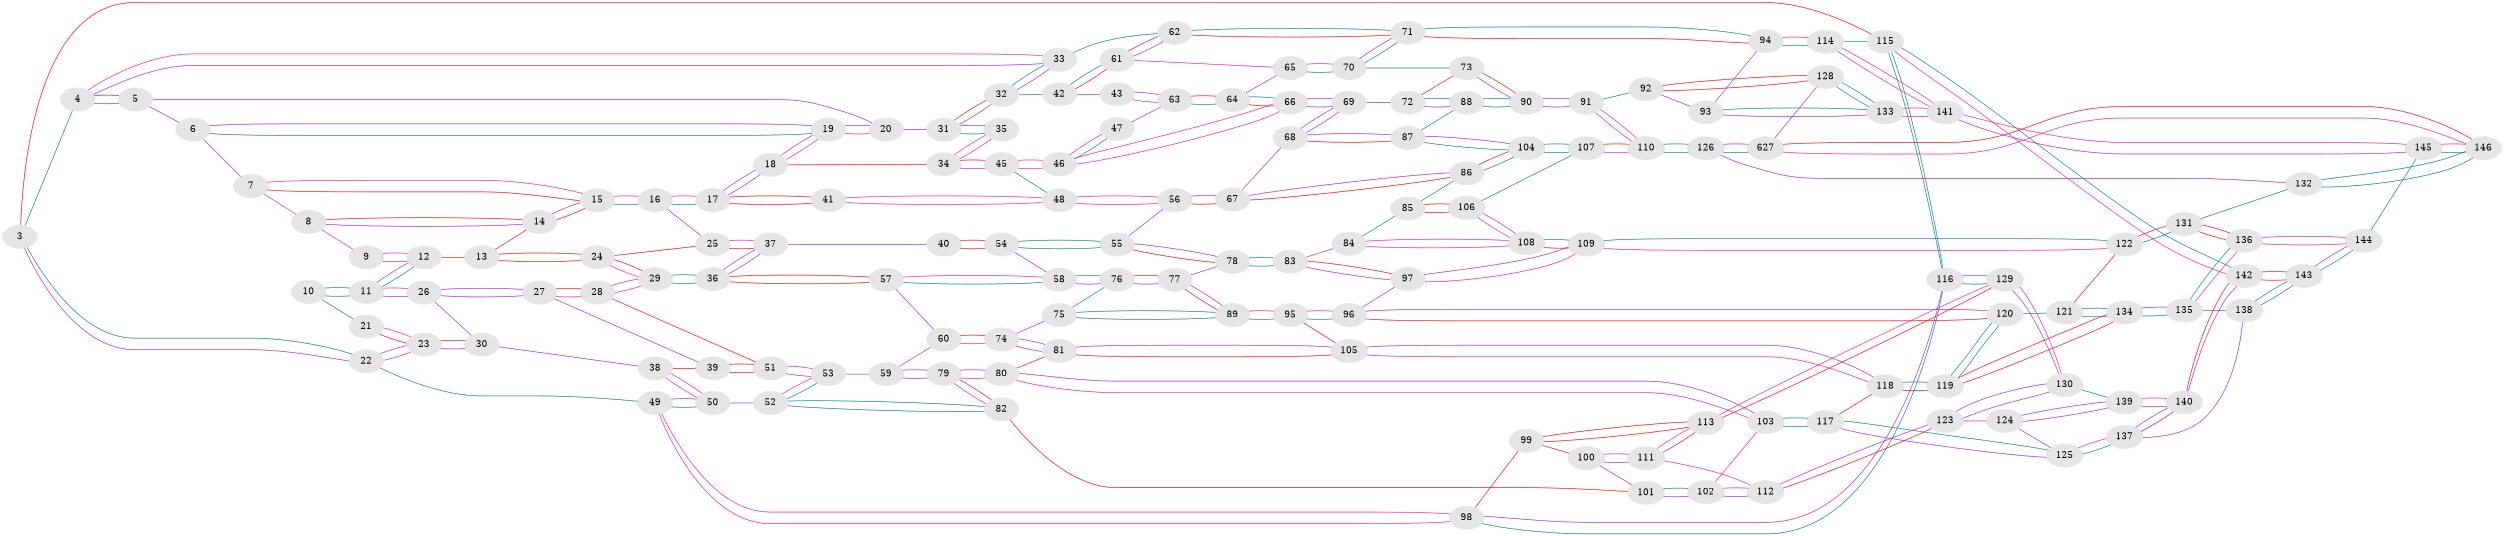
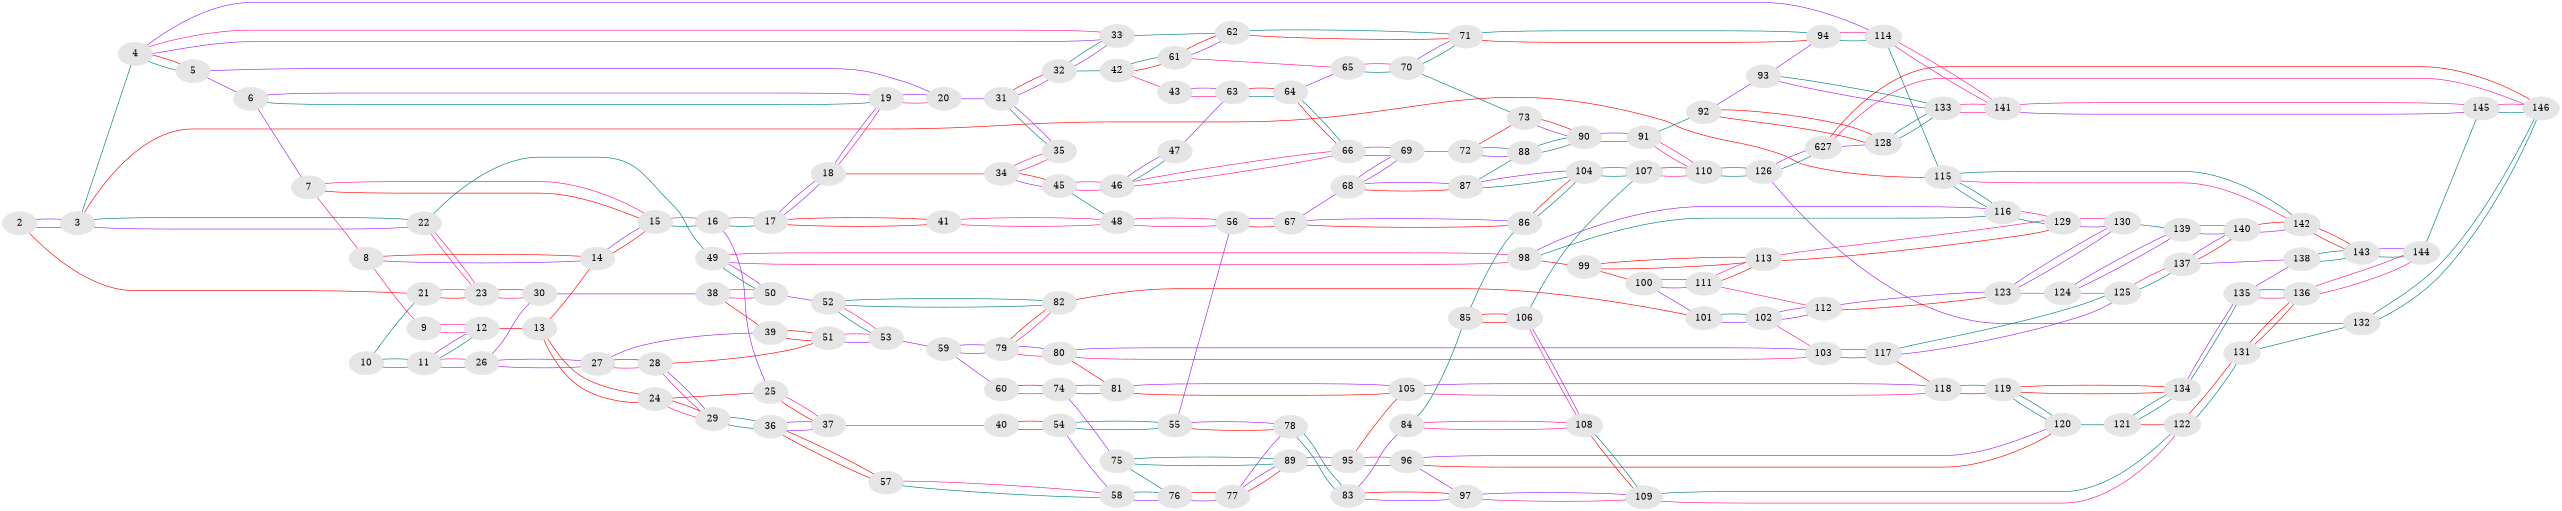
  graph {
    rankdir=LR
    node [color=gray90 style=filled]
    edge [color=purple]
+   2
    3
    21
    10
    11
    4
    22
    115
    23
    5
    33
    114
    49
    116
    142
    6
    20
    62
    141
    7
    19
    31
    8
    15
    9
    14
    16
    12
    13
    26
    30
    27
    24
    25
    29
    17
    18
    41
    37
    34
    48
    35
    45
    32
    50
    98
    38
    36
    40
    28
    39
    51
    53
    57
    42
    43
    61
    71
    46
    58
    60
    54
    52
    55
    56
    63
    65
    64
    47
    66
    69
    67
    99
    82
    59
    101
    79
    78
    76
    83
    68
    86
    74
    77
    80
    75
    81
    70
    94
    73
    72
    87
    104
    88
    90
    91
    89
    105
    95
    84
    97
    103
    117
    118
    102
    85
    108
    109
    106
    107
    96
    92
    110
    93
    128
    126
    133
    120
    121
    122
    100
    113
    129
    111
    112
    123
    125
    119
    131
    n130 [label=627]
    132
    124
    130
    145
    143
    137
    134
    135
    136
    139
    140
    138
    146
    144
+   2 -- 3
+   2 -- 3
+   2 -- 21 [color=red]
    3 -- 4 [color=teal]
    3 -- 22
    3 -- 22 [color=teal]
    3 -- 115 [color=red]
    21 -- 23 [color=red]
    21 -- 23 [color=deeppink]
    10 -- 21 [color=teal]
    10 -- 11 [color=teal]
    10 -- 11 [color=teal]
    11 -- 12 [color=teal]
    11 -- 12
    11 -- 26
    11 -- 26 [color=deeppink]
    4 -- 5 [color=teal]
    4 -- 5 [color=red]
    4 -- 33
    4 -- 33 [color=deeppink]
+   4 -- 114
    22 -- 23 [color=deeppink]
    22 -- 23 [color=deeppink]
    22 -- 49 [color=teal]
    115 -- 116 [color=teal]
    115 -- 116 [color=teal]
    115 -- 142 [color=deeppink]
    115 -- 142 [color=teal]
    23 -- 30 [color=deeppink]
    23 -- 30 [color=red]
    5 -- 6
    5 -- 20
    33 -- 62 [color=teal]
    114 -- 115 [color=teal]
    114 -- 141 [color=deeppink]
    114 -- 141 [color=deeppink]
    49 -- 50 [color=teal]
    49 -- 50
    49 -- 98 [color=deeppink]
    49 -- 98 [color=deeppink]
    116 -- 129 [color=teal]
    116 -- 129 [color=deeppink]
    142 -- 143 [color=red]
    142 -- 143 [color=red]
    6 -- 7
    6 -- 19 [color=teal]
    6 -- 19
    20 -- 31
    62 -- 71 [color=red]
    62 -- 71 [color=teal]
    141 -- 145
    141 -- 145 [color=deeppink]
    7 -- 8 [color=deeppink]
    7 -- 15 [color=red]
    7 -- 15 [color=deeppink]
    19 -- 20 [color=deeppink]
    19 -- 20
    31 -- 35 [color=teal]
    31 -- 35
    31 -- 32
    31 -- 32 [color=red]
    8 -- 9 [color=deeppink]
    8 -- 14
    8 -- 14 [color=red]
    15 -- 16 [color=teal]
    15 -- 16 [color=deeppink]
    9 -- 12 [color=deeppink]
    9 -- 12 [color=deeppink]
    14 -- 15 [color=red]
    14 -- 15
    16 -- 25
    16 -- 17 [color=teal]
    16 -- 17 [color=deeppink]
    12 -- 13 [color=red]
    13 -- 14 [color=red]
    13 -- 24 [color=red]
    13 -- 24 [color=red]
    26 -- 30
    26 -- 27
    26 -- 27
    30 -- 38
    27 -- 28 [color=deeppink]
    27 -- 28 [color=red]
    27 -- 39
    24 -- 25 [color=red]
    24 -- 29 [color=deeppink]
    24 -- 29 [color=red]
    25 -- 37 [color=red]
    25 -- 37 [color=deeppink]
    29 -- 36 [color=teal]
    29 -- 36 [color=teal]
    17 -- 18
    17 -- 18
    17 -- 41 [color=red]
    17 -- 41 [color=red]
    18 -- 19 [color=deeppink]
    18 -- 19
    18 -- 34 [color=red]
    41 -- 48 [color=deeppink]
    41 -- 48 [color=deeppink]
    37 -- 40
    34 -- 35 [color=deeppink]
    34 -- 35 [color=deeppink]
    34 -- 45
    34 -- 45 [color=red]
    48 -- 56 [color=deeppink]
    48 -- 56 [color=deeppink]
    45 -- 48 [color=teal]
    45 -- 46 [color=deeppink]
    45 -- 46 [color=deeppink]
    32 -- 33
    32 -- 33 [color=teal]
    32 -- 42 [color=teal]
    50 -- 52
    98 -- 116 [color=teal]
    98 -- 116
    98 -- 99 [color=red]
    38 -- 50 [color=deeppink]
    38 -- 50 [color=deeppink]
    38 -- 39 [color=red]
    36 -- 37
    36 -- 37
    36 -- 57 [color=red]
    36 -- 57 [color=red]
    40 -- 54 [color=red]
    40 -- 54 [color=red]
    28 -- 29 [color=deeppink]
    28 -- 29
    28 -- 51 [color=red]
    39 -- 51 [color=red]
    39 -- 51 [color=red]
    51 -- 53
    51 -- 53 [color=deeppink]
    53 -- 59
    57 -- 58 [color=teal]
    57 -- 58 [color=deeppink]
-   57 -- 60
    42 -- 43 [color=deeppink]
    42 -- 61 [color=red]
    42 -- 61 [color=teal]
    43 -- 63 [color=deeppink]
    43 -- 63
    61 -- 62
    61 -- 62 [color=red]
    61 -- 65 [color=deeppink]
    71 -- 94 [color=red]
    71 -- 94 [color=teal]
    46 -- 47 [color=teal]
    46 -- 47
    46 -- 66 [color=deeppink]
    46 -- 66 [color=deeppink]
    58 -- 76
    58 -- 76 [color=teal]
    60 -- 74 [color=deeppink]
    60 -- 74 [color=red]
    54 -- 58
    54 -- 55 [color=teal]
    54 -- 55 [color=teal]
    52 -- 53 [color=teal]
    52 -- 53 [color=deeppink]
    52 -- 82 [color=teal]
    52 -- 82 [color=teal]
    55 -- 56
    55 -- 78 [color=red]
    55 -- 78
    56 -- 67 [color=red]
    56 -- 67
    63 -- 64 [color=teal]
    63 -- 64 [color=red]
    65 -- 70 [color=teal]
    65 -- 70 [color=deeppink]
    64 -- 65
    64 -- 66 [color=red]
    64 -- 66 [color=teal]
    47 -- 63
    66 -- 69
    66 -- 69 [color=deeppink]
    69 -- 72 [color=teal]
    67 -- 68
    67 -- 86 [color=red]
    67 -- 86
    99 -- 100 [color=red]
    99 -- 113 [color=red]
    99 -- 113 [color=red]
    82 -- 101 [color=red]
    59 -- 60
    59 -- 79
    59 -- 79
    101 -- 102
    101 -- 102 [color=teal]
    79 -- 82 [color=deeppink]
    79 -- 82 [color=red]
    79 -- 80 [color=deeppink]
    79 -- 80
    78 -- 83 [color=teal]
    78 -- 83 [color=teal]
    76 -- 77
    76 -- 77 [color=red]
    83 -- 84
    83 -- 97
    83 -- 97 [color=red]
    68 -- 69
    68 -- 69
    68 -- 87 [color=red]
    68 -- 87
    86 -- 104 [color=teal]
    86 -- 104 [color=red]
    74 -- 75
    74 -- 81
    74 -- 81
    77 -- 78
    77 -- 89 [color=red]
    77 -- 89
    80 -- 81 [color=red]
    80 -- 103 [color=deeppink]
    80 -- 103
    75 -- 76 [color=teal]
    75 -- 89 [color=teal]
    75 -- 89 [color=teal]
    81 -- 105 [color=red]
    81 -- 105
    70 -- 71 [color=teal]
    70 -- 71
    70 -- 73 [color=teal]
    94 -- 114 [color=teal]
    94 -- 114 [color=deeppink]
    73 -- 90
    73 -- 90 [color=red]
    72 -- 73 [color=red]
    72 -- 88
    72 -- 88 [color=teal]
    87 -- 104 [color=teal]
    87 -- 104
    87 -- 88 [color=teal]
    104 -- 107 [color=teal]
    104 -- 107 [color=teal]
    88 -- 90 [color=teal]
    88 -- 90 [color=teal]
    90 -- 91
    90 -- 91
    91 -- 92 [color=teal]
    91 -- 110 [color=deeppink]
    91 -- 110 [color=deeppink]
    89 -- 95 [color=teal]
    89 -- 95
    105 -- 118 [color=deeppink]
    105 -- 118
    95 -- 105 [color=red]
    95 -- 96 [color=teal]
    95 -- 96 [color=deeppink]
    84 -- 85 [color=teal]
    84 -- 108 [color=deeppink]
    84 -- 108 [color=deeppink]
    97 -- 109 [color=deeppink]
    97 -- 109
    103 -- 117 [color=teal]
    103 -- 117 [color=teal]
    117 -- 118 [color=red]
    117 -- 125
    117 -- 125 [color=teal]
    118 -- 119 [color=red]
    118 -- 119 [color=teal]
    102 -- 103 [color=deeppink]
    102 -- 112
    102 -- 112
    85 -- 86 [color=teal]
    85 -- 106 [color=red]
    85 -- 106 [color=red]
    108 -- 109 [color=red]
    108 -- 109 [color=teal]
    109 -- 122 [color=deeppink]
    109 -- 122 [color=teal]
    106 -- 108 [color=deeppink]
    106 -- 108
    106 -- 107 [color=teal]
    107 -- 110 [color=deeppink]
    107 -- 110 [color=red]
    96 -- 97
    96 -- 120 [color=red]
    96 -- 120
    92 -- 93
    92 -- 128 [color=red]
    92 -- 128 [color=red]
    110 -- 126 [color=teal]
    110 -- 126 [color=teal]
    93 -- 94
    93 -- 133
    93 -- 133 [color=teal]
    128 -- 133 [color=teal]
    128 -- 133 [color=teal]
    126 -- n130 [color=teal]
    126 -- n130
    126 -- 132
    133 -- 141 [color=deeppink]
    133 -- 141 [color=deeppink]
    120 -- 121 [color=teal]
    121 -- 122 [color=red]
    121 -- 134 [color=teal]
    121 -- 134 [color=teal]
    122 -- 131 [color=teal]
    122 -- 131 [color=red]
    100 -- 101
    100 -- 111
    100 -- 111
    113 -- 129 [color=red]
    113 -- 129 [color=deeppink]
    129 -- 130
    129 -- 130 [color=deeppink]
    111 -- 113 [color=red]
    111 -- 113 [color=deeppink]
    111 -- 112 [color=deeppink]
    112 -- 123 [color=red]
    112 -- 123
    123 -- 124 [color=deeppink]
    123 -- 130
    123 -- 130
    125 -- 137 [color=teal]
    125 -- 137 [color=deeppink]
    119 -- 120 [color=teal]
    119 -- 120 [color=teal]
    119 -- 134 [color=red]
    119 -- 134 [color=red]
    131 -- 132 [color=teal]
    131 -- 136 [color=red]
    131 -- 136 [color=red]
    n130 -- 128
    n130 -- 146 [color=deeppink]
    n130 -- 146 [color=red]
    132 -- 146 [color=teal]
    132 -- 146 [color=teal]
    124 -- 125
    124 -- 139
    124 -- 139
    130 -- 139 [color=teal]
    145 -- 146 [color=teal]
    145 -- 146 [color=deeppink]
    143 -- 144 [color=teal]
    143 -- 144
    137 -- 140 [color=red]
    137 -- 140
    137 -- 138
    134 -- 135 [color=teal]
    134 -- 135
    135 -- 136 [color=deeppink]
    135 -- 136 [color=teal]
    135 -- 138
    136 -- 144 [color=deeppink]
    136 -- 144 [color=deeppink]
    139 -- 140
    139 -- 140 [color=deeppink]
    140 -- 142
    140 -- 142 [color=red]
    138 -- 143 [color=teal]
    138 -- 143 [color=teal]
    144 -- 145 [color=teal]
  }
